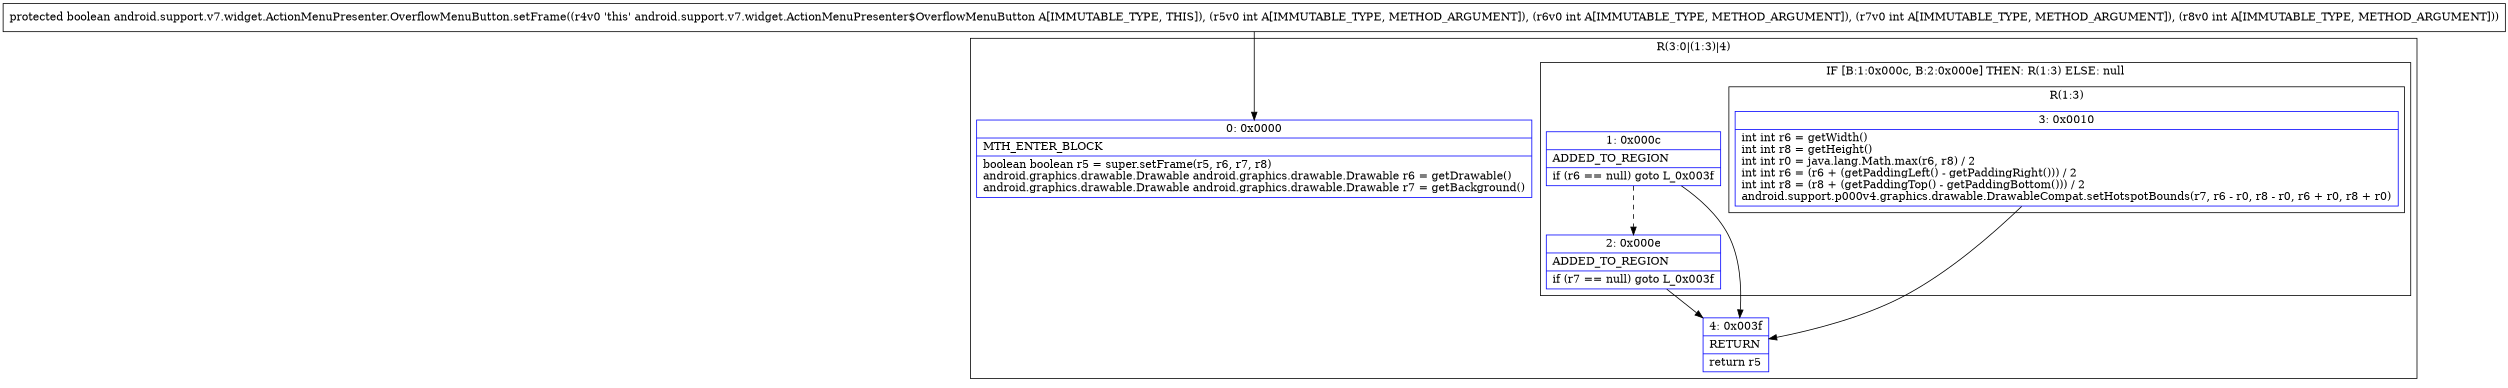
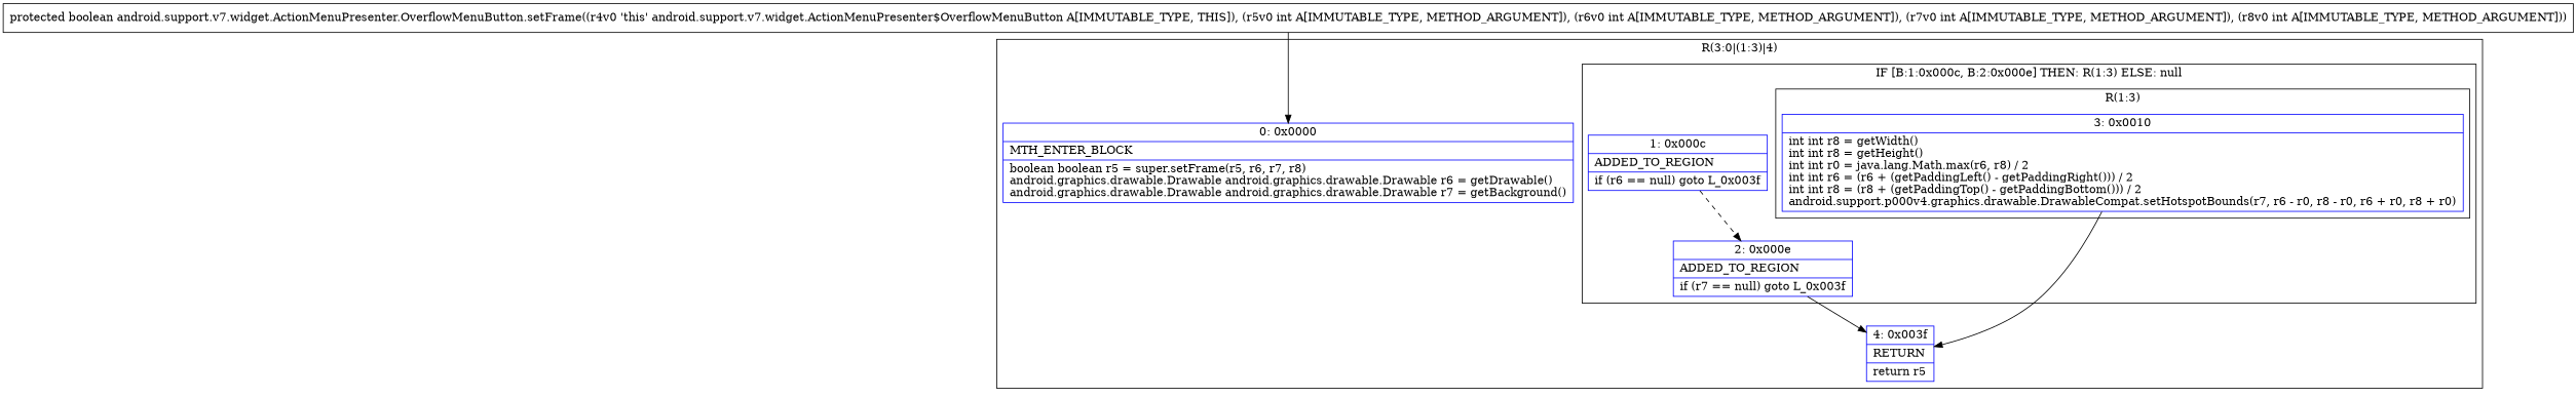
  digraph {
    node [color=blue shape=record]
-   n1 [label="{3\:\ 0x0010|int int r6 = getWidth()\lint int r8 = getHeight()\lint int r0 = java.lang.Math.max(r6, r8) \/ 2\lint int r6 = (r6 + (getPaddingLeft() \- getPaddingRight())) \/ 2\lint int r8 = (r8 + (getPaddingTop() \- getPaddingBottom())) \/ 2\landroid.support.p000v4.graphics.drawable.DrawableCompat.setHotspotBounds(r7, r6 \- r0, r8 \- r0, r6 + r0, r8 + r0)\l}"]
+   n1 [label="{3\:\ 0x0010|int int r8 = getWidth()\lint int r8 = getHeight()\lint int r0 = java.lang.Math.max(r6, r8) \/ 2\lint int r6 = (r6 + (getPaddingLeft() \- getPaddingRight())) \/ 2\lint int r8 = (r8 + (getPaddingTop() \- getPaddingBottom())) \/ 2\landroid.support.p000v4.graphics.drawable.DrawableCompat.setHotspotBounds(r7, r6 \- r0, r8 \- r0, r6 + r0, r8 + r0)\l}"]
    n2 [label="{1\:\ 0x000c|ADDED_TO_REGION\l|if (r6 == null) goto L_0x003f\l}"]
    n3 [label="{2\:\ 0x000e|ADDED_TO_REGION\l|if (r7 == null) goto L_0x003f\l}"]
    n4 [label="{0\:\ 0x0000|MTH_ENTER_BLOCK\l|boolean boolean r5 = super.setFrame(r5, r6, r7, r8)\landroid.graphics.drawable.Drawable android.graphics.drawable.Drawable r6 = getDrawable()\landroid.graphics.drawable.Drawable android.graphics.drawable.Drawable r7 = getBackground()\l}"]
    n5 [label="{4\:\ 0x003f|RETURN\l|return r5\l}"]
    n6 [label="{protected boolean android.support.v7.widget.ActionMenuPresenter.OverflowMenuButton.setFrame((r4v0 'this' android.support.v7.widget.ActionMenuPresenter$OverflowMenuButton A[IMMUTABLE_TYPE, THIS]), (r5v0 int A[IMMUTABLE_TYPE, METHOD_ARGUMENT]), (r6v0 int A[IMMUTABLE_TYPE, METHOD_ARGUMENT]), (r7v0 int A[IMMUTABLE_TYPE, METHOD_ARGUMENT]), (r8v0 int A[IMMUTABLE_TYPE, METHOD_ARGUMENT])) }" color=""]
    subgraph cluster_1 {
      label="R(3:0|(1:3)|4)"
      n4
      n5
      subgraph cluster_2 {
        label="IF [B:1:0x000c, B:2:0x000e] THEN: R(1:3) ELSE: null"
        n2
        n3
        subgraph cluster_3 {
          label="R(1:3)"
          n1
        }
      }
    }
    n1 -> n5
    n2 -> n3 [style=dashed]
-   n2 -> n5
    n3 -> n5
    n6 -> n4
  }
